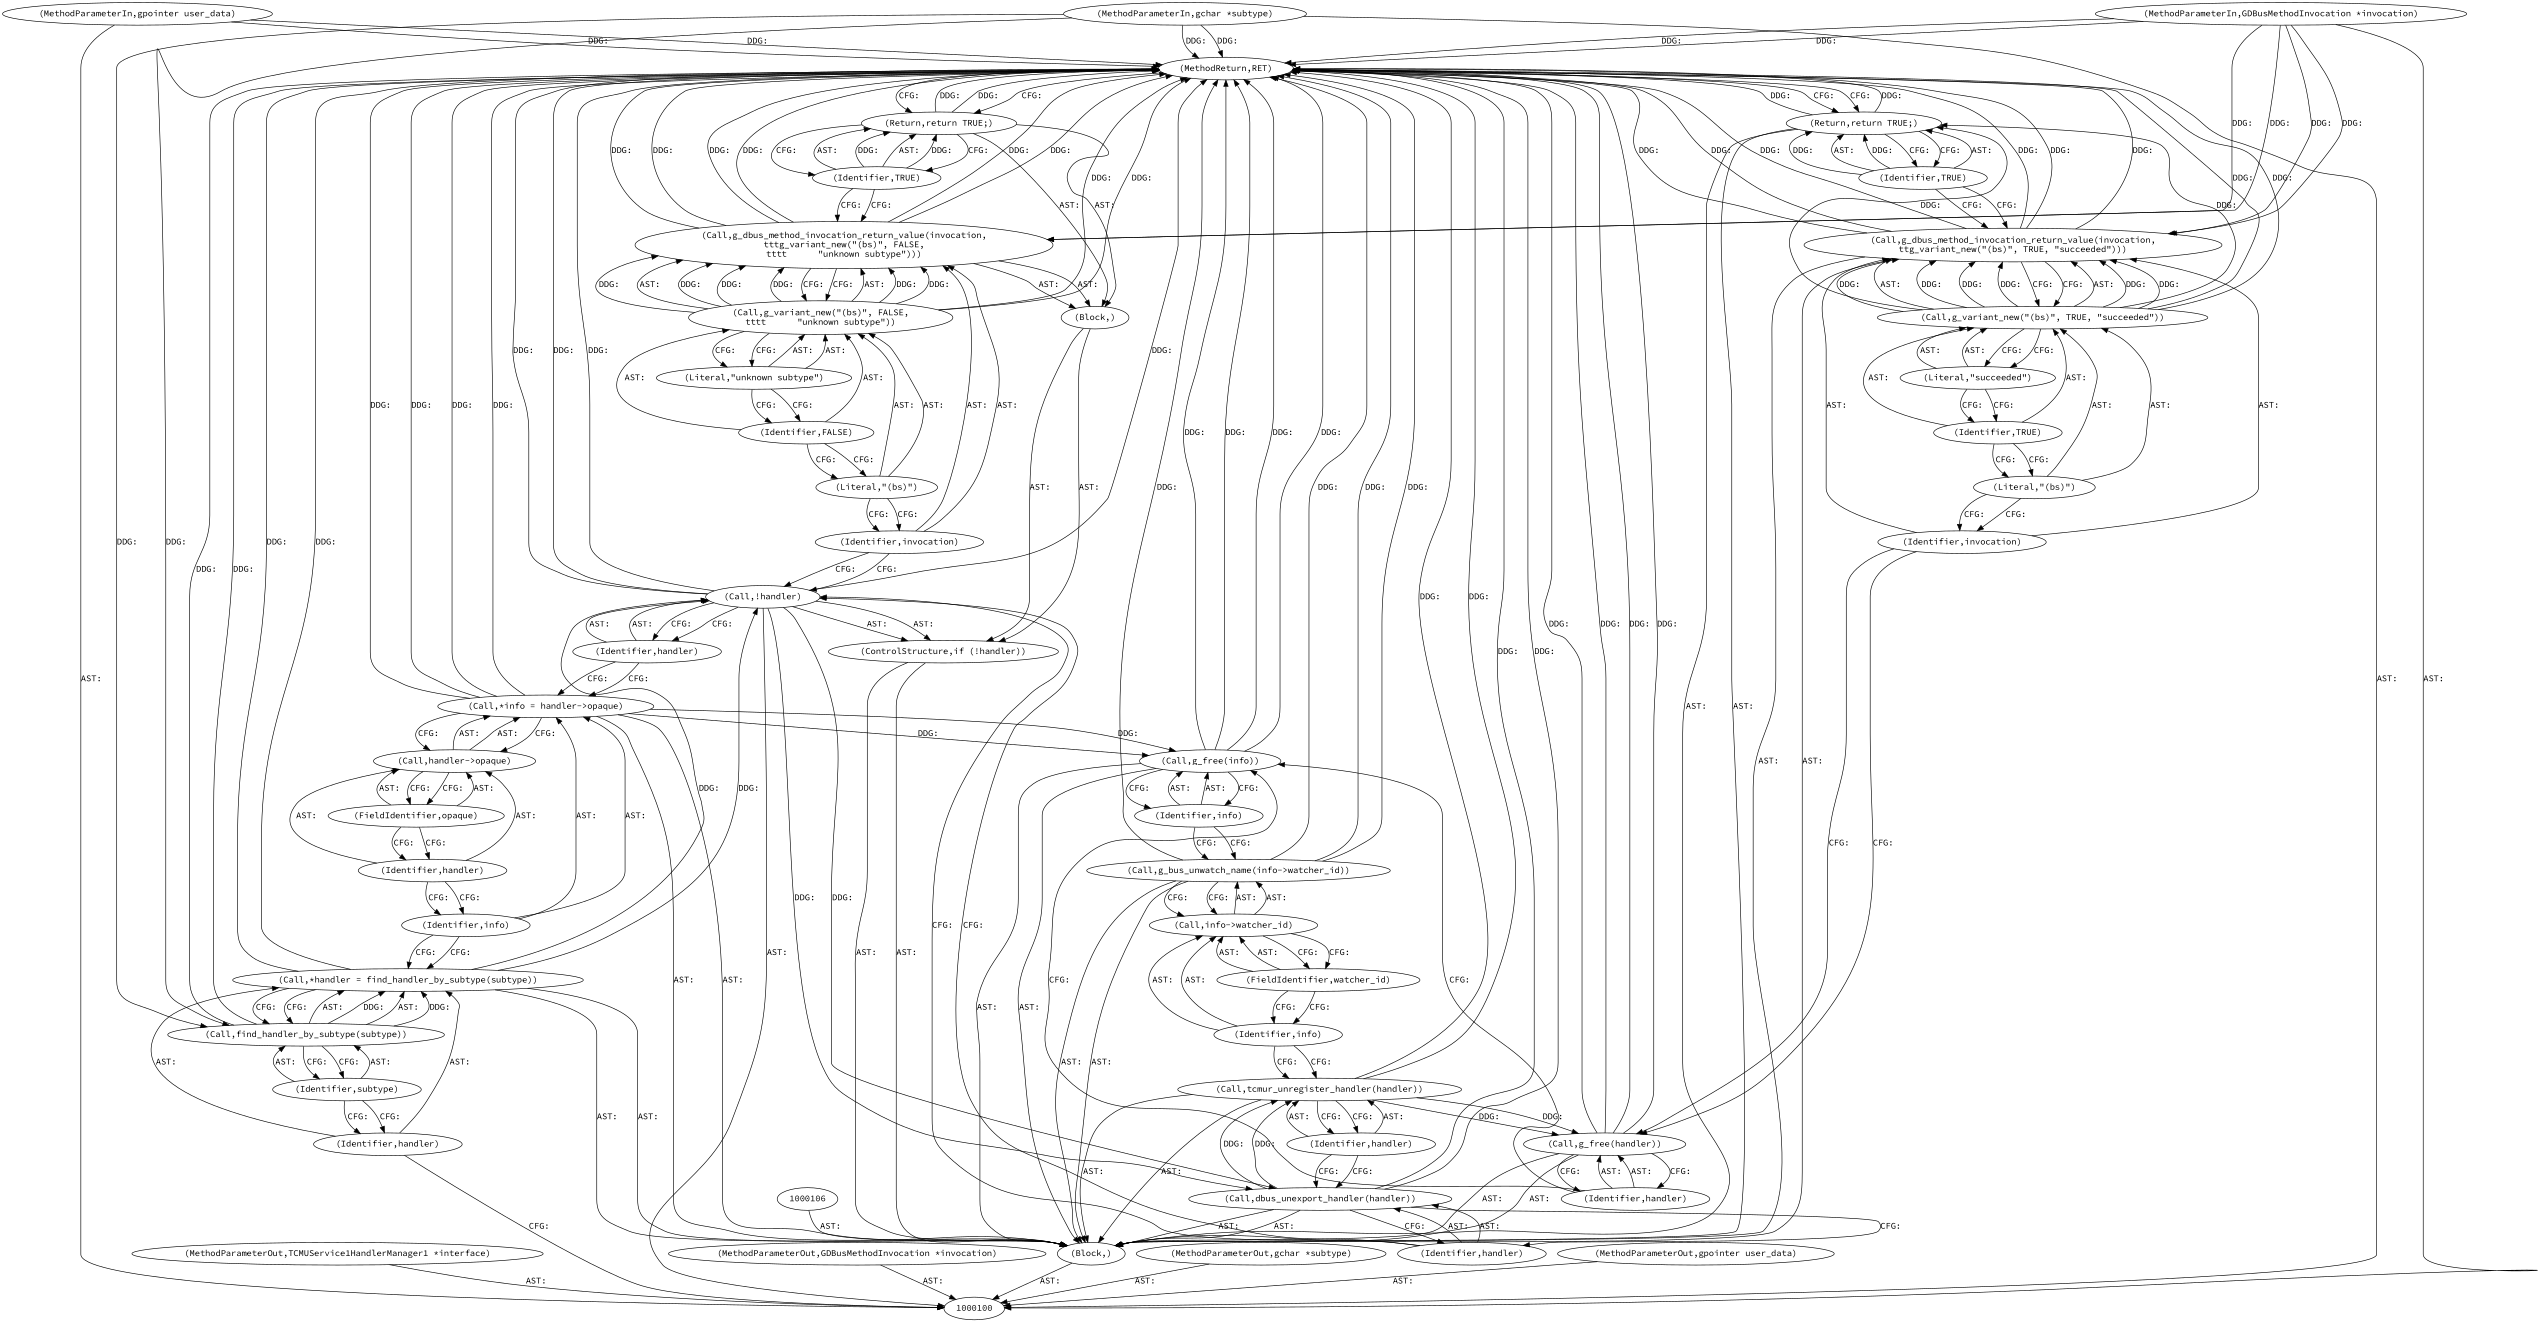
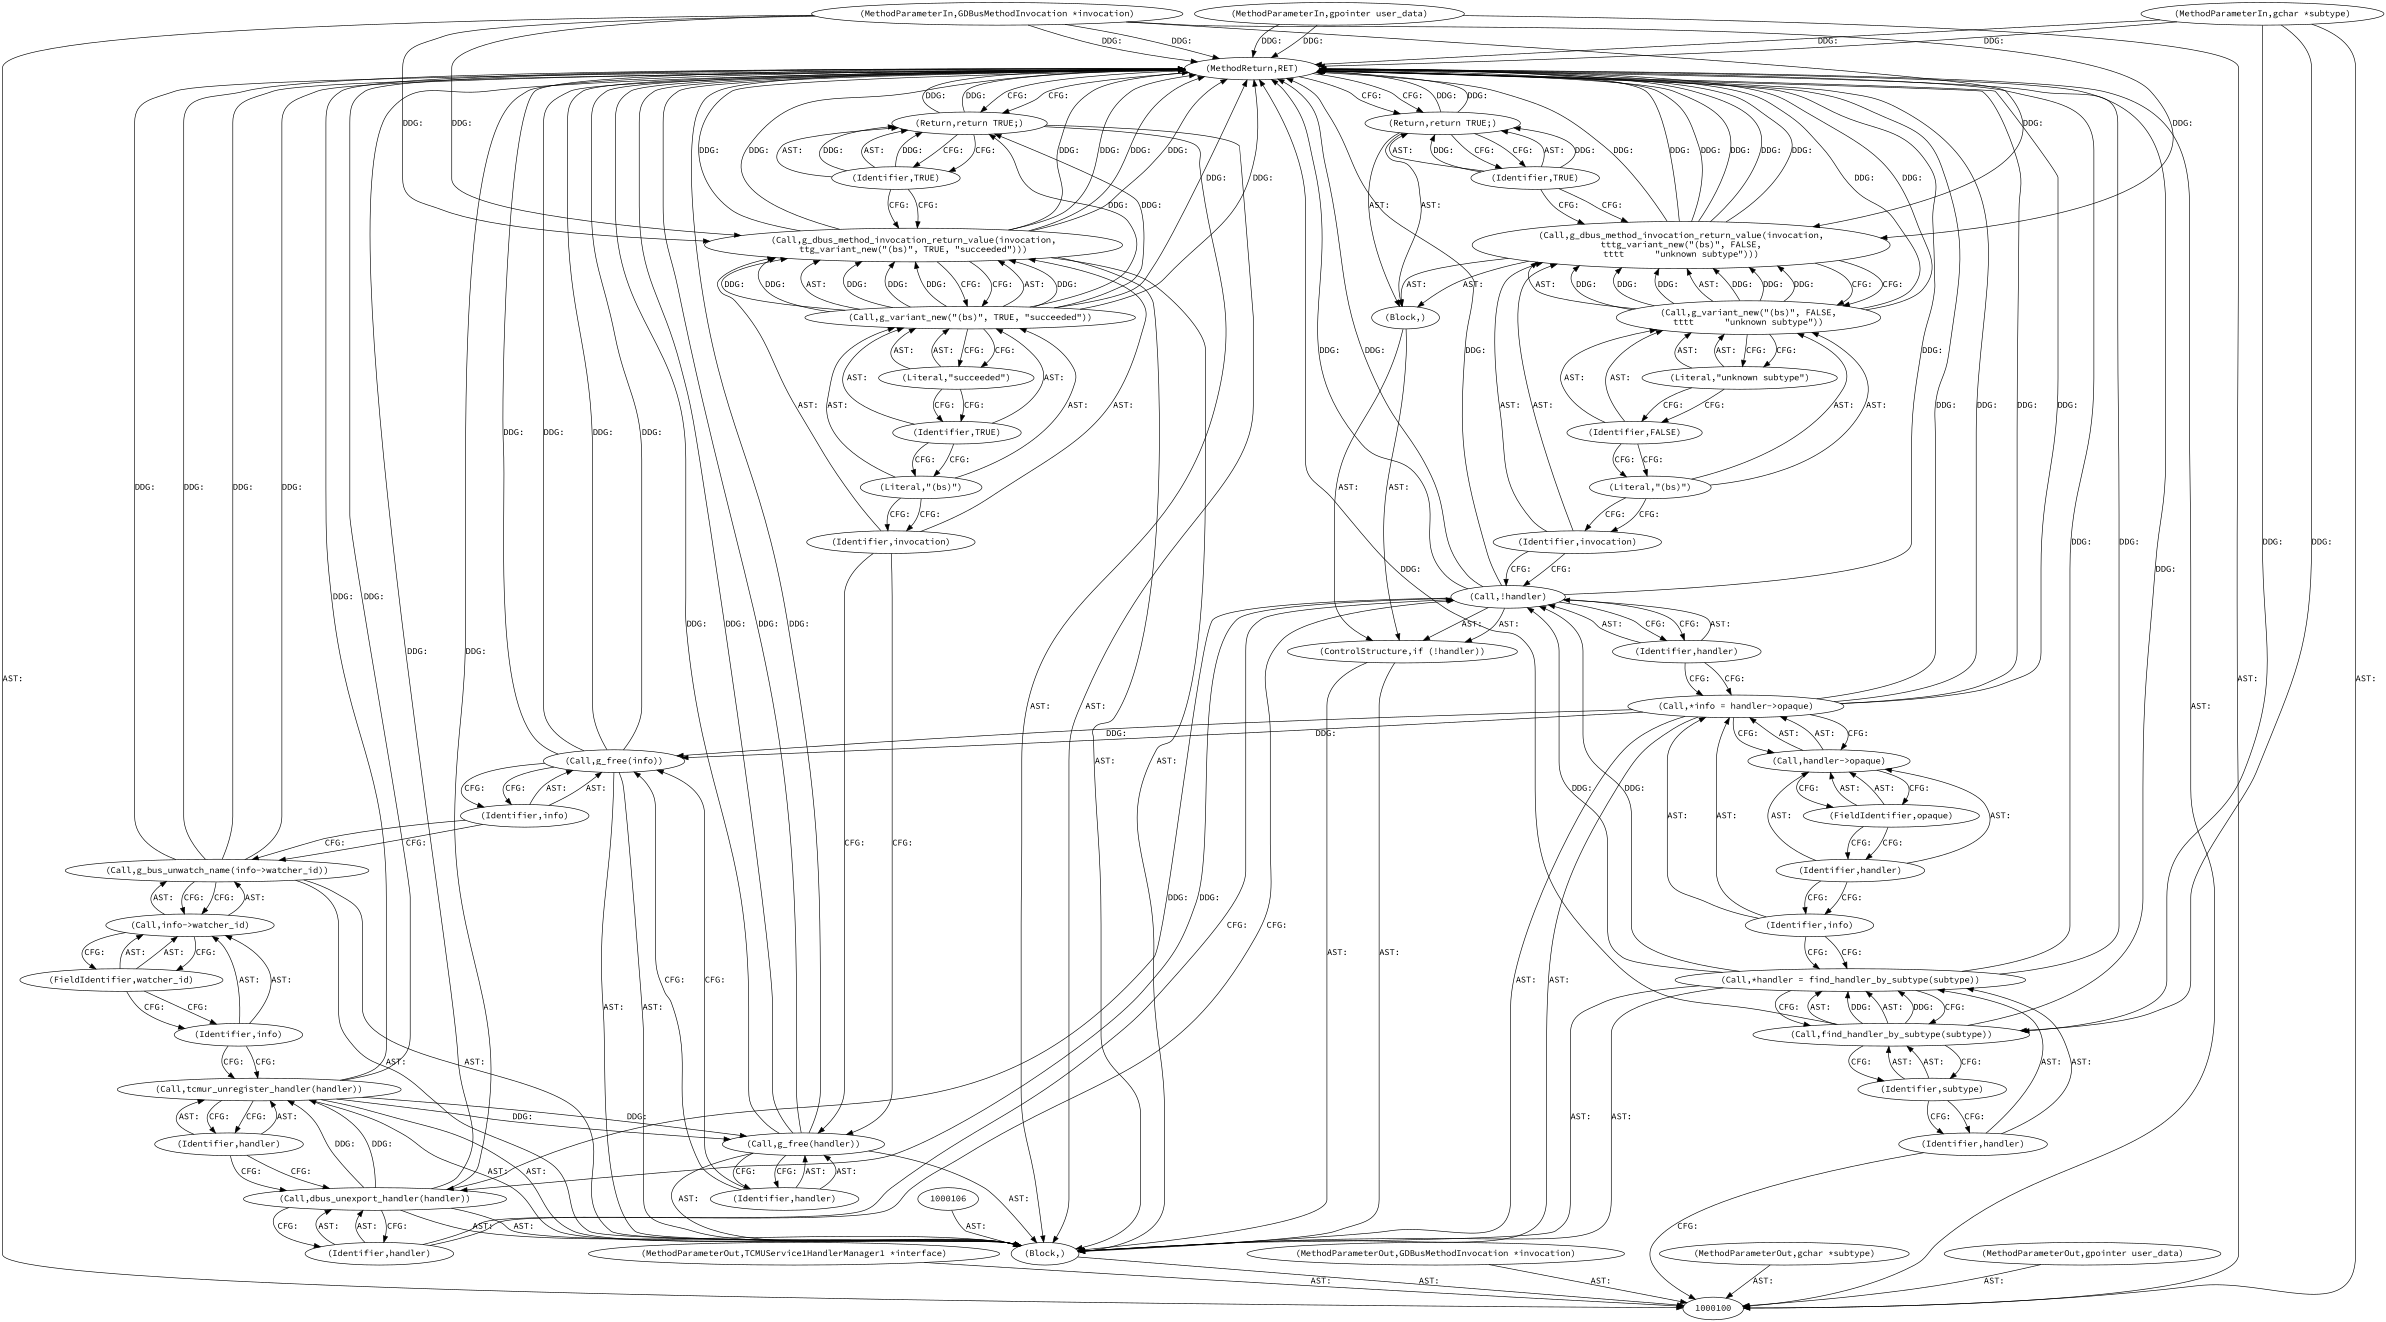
  digraph {
    fontname="Source Code Pro"
    node [fontname="Source Code Pro"]
    edge [fontname="Source Code Pro"]
    n1 [label="(MethodReturn,RET)"]
    n2 [label="(Return,return TRUE;)"]
    n3 [label="(Return,return TRUE;)"]
    1000100
    n5 [label="(Block,)"]
    n6 [label="(Identifier,TRUE)"]
    n7 [label="(Block,)"]
    n8 [label="(Identifier,TRUE)"]
    n9 [label="(MethodParameterOut,TCMUService1HandlerManager1 *interface)"]
    n10 [label="(Call,g_dbus_method_invocation_return_value(invocation,\n\t\t\tg_variant_new(\"(bs)\", FALSE,\n\t\t\t\t      \"unknown subtype\")))"]
    n11 [label="(Call,g_variant_new(\"(bs)\", FALSE,\n\t\t\t\t      \"unknown subtype\"))"]
    n12 [label="(Literal,\"unknown subtype\")"]
    n13 [label="(ControlStructure,if (!handler))"]
    n14 [label="(Identifier,invocation)"]
    n15 [label="(Call,!handler)"]
    n16 [label="(Call,dbus_unexport_handler(handler))"]
    n17 [label="(Identifier,handler)"]
    n18 [label="(Literal,\"(bs)\")"]
    n19 [label="(Identifier,FALSE)"]
    n20 [label="(Identifier,handler)"]
    n21 [label="(Call,tcmur_unregister_handler(handler))"]
    n22 [label="(Identifier,handler)"]
    n23 [label="(Call,g_free(handler))"]
    n24 [label="(Identifier,handler)"]
    n25 [label="(Call,g_bus_unwatch_name(info->watcher_id))"]
    n26 [label="(Call,info->watcher_id)"]
    n27 [label="(FieldIdentifier,watcher_id)"]
    n28 [label="(Identifier,info)"]
    n29 [label="(Call,g_free(info))"]
    n30 [label="(Identifier,info)"]
    n31 [label="(MethodParameterIn,GDBusMethodInvocation *invocation)"]
    n32 [label="(Call,g_dbus_method_invocation_return_value(invocation,\n\t\tg_variant_new(\"(bs)\", TRUE, \"succeeded\")))"]
    n33 [label="(Call,g_variant_new(\"(bs)\", TRUE, \"succeeded\"))"]
    n34 [label="(MethodParameterOut,GDBusMethodInvocation *invocation)"]
    n35 [label="(Literal,\"succeeded\")"]
    n36 [label="(Identifier,invocation)"]
    n37 [label="(Literal,\"(bs)\")"]
    n38 [label="(Identifier,TRUE)"]
    n39 [label="(MethodParameterIn,gchar *subtype)"]
    n40 [label="(Call,find_handler_by_subtype(subtype))"]
    n41 [label="(Call,*handler = find_handler_by_subtype(subtype))"]
    n42 [label="(Identifier,subtype)"]
    n43 [label="(MethodParameterOut,gchar *subtype)"]
    n44 [label="(MethodParameterIn,gpointer user_data)"]
    n45 [label="(MethodParameterOut,gpointer user_data)"]
    n46 [label="(Identifier,handler)"]
    n47 [label="(Call,*info = handler->opaque)"]
    n48 [label="(Call,handler->opaque)"]
    n49 [label="(FieldIdentifier,opaque)"]
    n50 [label="(Identifier,info)"]
    n51 [label="(Identifier,handler)"]
    1000106
    n1 -> n2 [label="CFG: "]
    n1 -> n2 [label="CFG: "]
    n1 -> n3 [label="CFG: "]
    n1 -> n3 [label="CFG: "]
-   n15 -> 1000100 [label="AST: "]
+   n1 -> 1000100 [label="AST: "]
    n2 -> n1 [label="DDG: "]
    n2 -> n1 [label="DDG: "]
    n2 -> n5 [label="AST: "]
    n2 -> n5 [label="AST: "]
    n2 -> n6 [label="CFG: "]
    n2 -> n6 [label="CFG: "]
    n3 -> n1 [label="DDG: "]
    n3 -> n1 [label="DDG: "]
    n3 -> n7 [label="AST: "]
    n3 -> n7 [label="AST: "]
    n3 -> n8 [label="CFG: "]
    n3 -> n8 [label="CFG: "]
    n5 -> n13 [label="AST: "]
    n5 -> n13 [label="AST: "]
    n6 -> n2 [label="AST: "]
    n6 -> n2 [label="DDG: "]
    n6 -> n2 [label="AST: "]
    n6 -> n2 [label="DDG: "]
    n6 -> n10 [label="CFG: "]
    n6 -> n10 [label="CFG: "]
    n7 -> 1000100 [label="AST: "]
    n8 -> n3 [label="AST: "]
    n8 -> n3 [label="DDG: "]
    n8 -> n3 [label="AST: "]
    n8 -> n3 [label="DDG: "]
    n8 -> n32 [label="CFG: "]
    n8 -> n32 [label="CFG: "]
    n9 -> 1000100 [label="AST: "]
    n10 -> n1 [label="DDG: "]
    n10 -> n1 [label="DDG: "]
    n10 -> n1 [label="DDG: "]
    n10 -> n1 [label="DDG: "]
    n10 -> n1 [label="DDG: "]
    n10 -> n1 [label="DDG: "]
    n10 -> n5 [label="AST: "]
    n10 -> n5 [label="AST: "]
    n10 -> n11 [label="CFG: "]
    n10 -> n11 [label="CFG: "]
    n11 -> n1 [label="DDG: "]
    n11 -> n1 [label="DDG: "]
    n11 -> n10 [label="AST: "]
    n11 -> n10 [label="DDG: "]
    n11 -> n10 [label="DDG: "]
    n11 -> n10 [label="DDG: "]
    n11 -> n10 [label="AST: "]
    n11 -> n10 [label="DDG: "]
    n11 -> n10 [label="DDG: "]
    n11 -> n10 [label="DDG: "]
    n11 -> n12 [label="CFG: "]
    n11 -> n12 [label="CFG: "]
    n12 -> n11 [label="AST: "]
    n12 -> n11 [label="AST: "]
    n12 -> n19 [label="CFG: "]
    n12 -> n19 [label="CFG: "]
    n13 -> n7 [label="AST: "]
    n13 -> n7 [label="AST: "]
    n14 -> n10 [label="AST: "]
    n14 -> n10 [label="AST: "]
    n14 -> n15 [label="CFG: "]
    n14 -> n15 [label="CFG: "]
    n15 -> n1 [label="DDG: "]
    n15 -> n1 [label="DDG: "]
    n15 -> n1 [label="DDG: "]
    n15 -> n1 [label="DDG: "]
    n15 -> n13 [label="AST: "]
    n15 -> n13 [label="AST: "]
    n15 -> n16 [label="DDG: "]
    n15 -> n16 [label="DDG: "]
    n15 -> n17 [label="CFG: "]
    n15 -> n17 [label="CFG: "]
    n16 -> n1 [label="DDG: "]
    n16 -> n1 [label="DDG: "]
    n16 -> n7 [label="AST: "]
    n16 -> n7 [label="AST: "]
    n16 -> n20 [label="CFG: "]
    n16 -> n20 [label="CFG: "]
    n16 -> n21 [label="DDG: "]
    n16 -> n21 [label="DDG: "]
    n17 -> n15 [label="AST: "]
    n17 -> n15 [label="AST: "]
    n17 -> n47 [label="CFG: "]
    n17 -> n47 [label="CFG: "]
    n18 -> n11 [label="AST: "]
    n18 -> n11 [label="AST: "]
    n18 -> n14 [label="CFG: "]
    n18 -> n14 [label="CFG: "]
    n19 -> n11 [label="AST: "]
    n19 -> n11 [label="AST: "]
    n19 -> n18 [label="CFG: "]
    n19 -> n18 [label="CFG: "]
    n20 -> n15 [label="CFG: "]
    n20 -> n15 [label="CFG: "]
    n20 -> n16 [label="AST: "]
    n20 -> n16 [label="AST: "]
    n21 -> n1 [label="DDG: "]
    n21 -> n1 [label="DDG: "]
    n21 -> n7 [label="AST: "]
    n21 -> n7 [label="AST: "]
    n21 -> n22 [label="CFG: "]
    n21 -> n22 [label="CFG: "]
    n21 -> n23 [label="DDG: "]
    n21 -> n23 [label="DDG: "]
    n22 -> n16 [label="CFG: "]
    n22 -> n16 [label="CFG: "]
    n22 -> n21 [label="AST: "]
    n22 -> n21 [label="AST: "]
    n23 -> n1 [label="DDG: "]
    n23 -> n1 [label="DDG: "]
    n23 -> n1 [label="DDG: "]
    n23 -> n1 [label="DDG: "]
    n23 -> n7 [label="AST: "]
    n23 -> n7 [label="AST: "]
    n23 -> n24 [label="CFG: "]
    n23 -> n24 [label="CFG: "]
    n24 -> n23 [label="AST: "]
    n24 -> n23 [label="AST: "]
    n24 -> n29 [label="CFG: "]
    n24 -> n29 [label="CFG: "]
    n25 -> n1 [label="DDG: "]
    n25 -> n1 [label="DDG: "]
    n25 -> n1 [label="DDG: "]
    n25 -> n1 [label="DDG: "]
    n25 -> n7 [label="AST: "]
    n25 -> n7 [label="AST: "]
    n25 -> n26 [label="CFG: "]
    n25 -> n26 [label="CFG: "]
    n26 -> n25 [label="AST: "]
    n26 -> n25 [label="AST: "]
    n26 -> n27 [label="CFG: "]
    n26 -> n27 [label="CFG: "]
    n27 -> n26 [label="AST: "]
    n27 -> n26 [label="AST: "]
    n27 -> n28 [label="CFG: "]
    n27 -> n28 [label="CFG: "]
    n28 -> n21 [label="CFG: "]
    n28 -> n21 [label="CFG: "]
    n28 -> n26 [label="AST: "]
    n28 -> n26 [label="AST: "]
    n29 -> n1 [label="DDG: "]
    n29 -> n1 [label="DDG: "]
    n29 -> n1 [label="DDG: "]
    n29 -> n1 [label="DDG: "]
    n29 -> n7 [label="AST: "]
    n29 -> n7 [label="AST: "]
    n29 -> n30 [label="CFG: "]
    n29 -> n30 [label="CFG: "]
    n30 -> n25 [label="CFG: "]
    n30 -> n25 [label="CFG: "]
    n30 -> n29 [label="AST: "]
    n30 -> n29 [label="AST: "]
    n31 -> n1 [label="DDG: "]
    n31 -> n1 [label="DDG: "]
    n31 -> 1000100 [label="AST: "]
    n31 -> n10 [label="DDG: "]
    n31 -> n10 [label="DDG: "]
    n31 -> n32 [label="DDG: "]
    n31 -> n32 [label="DDG: "]
    n32 -> n1 [label="DDG: "]
    n32 -> n1 [label="DDG: "]
    n32 -> n1 [label="DDG: "]
    n32 -> n1 [label="DDG: "]
    n32 -> n1 [label="DDG: "]
    n32 -> n1 [label="DDG: "]
    n32 -> n7 [label="AST: "]
    n32 -> n7 [label="AST: "]
    n32 -> n33 [label="CFG: "]
    n32 -> n33 [label="CFG: "]
    n33 -> n1 [label="DDG: "]
    n33 -> n1 [label="DDG: "]
    n33 -> n3 [label="DDG: "]
    n33 -> n3 [label="DDG: "]
    n33 -> n32 [label="AST: "]
    n33 -> n32 [label="DDG: "]
    n33 -> n32 [label="DDG: "]
    n33 -> n32 [label="DDG: "]
    n33 -> n32 [label="AST: "]
    n33 -> n32 [label="DDG: "]
    n33 -> n32 [label="DDG: "]
    n33 -> n32 [label="DDG: "]
    n33 -> n35 [label="CFG: "]
    n33 -> n35 [label="CFG: "]
    n34 -> 1000100 [label="AST: "]
    n35 -> n33 [label="AST: "]
    n35 -> n33 [label="AST: "]
    n35 -> n38 [label="CFG: "]
    n35 -> n38 [label="CFG: "]
    n36 -> n23 [label="CFG: "]
    n36 -> n23 [label="CFG: "]
    n36 -> n32 [label="AST: "]
    n36 -> n32 [label="AST: "]
    n37 -> n33 [label="AST: "]
    n37 -> n33 [label="AST: "]
    n37 -> n36 [label="CFG: "]
    n37 -> n36 [label="CFG: "]
    n38 -> n33 [label="AST: "]
    n38 -> n33 [label="AST: "]
    n38 -> n37 [label="CFG: "]
    n38 -> n37 [label="CFG: "]
    n39 -> n1 [label="DDG: "]
    n39 -> n1 [label="DDG: "]
    n39 -> 1000100 [label="AST: "]
    n39 -> n40 [label="DDG: "]
    n39 -> n40 [label="DDG: "]
    n40 -> n1 [label="DDG: "]
    n40 -> n1 [label="DDG: "]
    n40 -> n41 [label="AST: "]
    n40 -> n41 [label="DDG: "]
    n40 -> n41 [label="AST: "]
    n40 -> n41 [label="DDG: "]
    n40 -> n42 [label="CFG: "]
    n40 -> n42 [label="CFG: "]
    n41 -> n1 [label="DDG: "]
    n41 -> n1 [label="DDG: "]
    n41 -> n7 [label="AST: "]
    n41 -> n7 [label="AST: "]
    n41 -> n15 [label="DDG: "]
    n41 -> n15 [label="DDG: "]
    n41 -> n40 [label="CFG: "]
    n41 -> n40 [label="CFG: "]
    n42 -> n40 [label="AST: "]
    n42 -> n40 [label="AST: "]
    n42 -> n46 [label="CFG: "]
    n42 -> n46 [label="CFG: "]
    n43 -> 1000100 [label="AST: "]
    n44 -> n1 [label="DDG: "]
    n44 -> n1 [label="DDG: "]
    n44 -> 1000100 [label="AST: "]
    n45 -> 1000100 [label="AST: "]
    n46 -> 1000100 [label="CFG: "]
    n46 -> n41 [label="AST: "]
    n46 -> n41 [label="AST: "]
    n47 -> n1 [label="DDG: "]
    n47 -> n1 [label="DDG: "]
    n47 -> n1 [label="DDG: "]
    n47 -> n1 [label="DDG: "]
    n47 -> n7 [label="AST: "]
    n47 -> n7 [label="AST: "]
    n47 -> n29 [label="DDG: "]
    n47 -> n29 [label="DDG: "]
    n47 -> n48 [label="CFG: "]
    n47 -> n48 [label="CFG: "]
    n48 -> n47 [label="AST: "]
    n48 -> n47 [label="AST: "]
    n48 -> n49 [label="CFG: "]
    n48 -> n49 [label="CFG: "]
    n49 -> n48 [label="AST: "]
    n49 -> n48 [label="AST: "]
    n49 -> n51 [label="CFG: "]
    n49 -> n51 [label="CFG: "]
    n50 -> n41 [label="CFG: "]
    n50 -> n41 [label="CFG: "]
    n50 -> n47 [label="AST: "]
    n50 -> n47 [label="AST: "]
    n51 -> n48 [label="AST: "]
    n51 -> n48 [label="AST: "]
    n51 -> n50 [label="CFG: "]
    n51 -> n50 [label="CFG: "]
    1000106 -> n7 [label="AST: "]
  }
